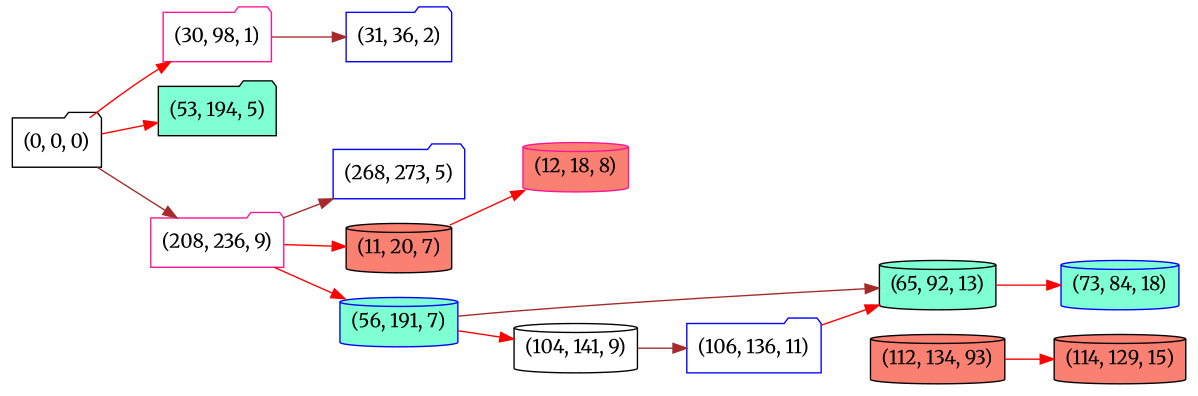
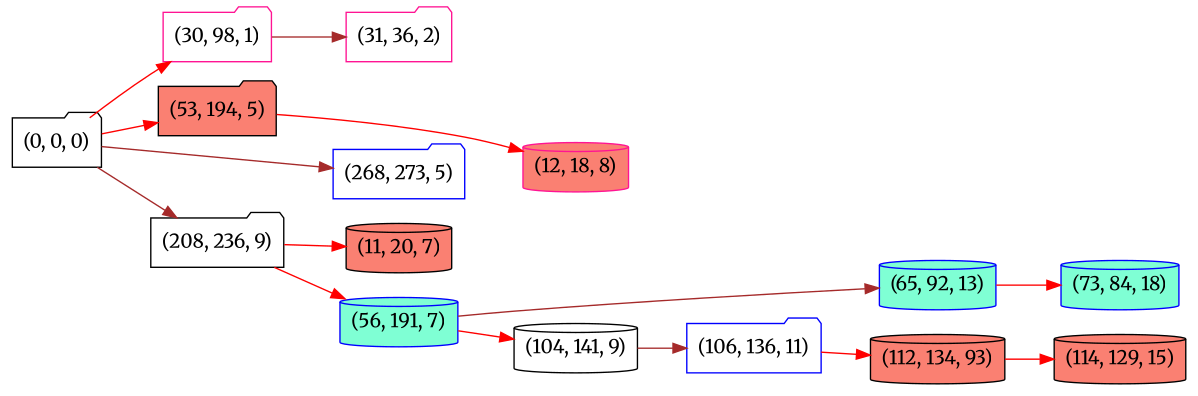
  digraph {
    fontname=Merriweather
    rankdir=LR
    node [color=black fillcolor=white fontname=Merriweather shape=cylinder style=filled]
    edge [color=red fontname=Merriweather]
    "(0, 0, 0)" [shape=folder]
    n2 [color=deeppink label="(30, 98, 1)" shape=folder]
-   "(53, 194, 5)" [fillcolor=aquamarine shape=folder]
-   "(208, 236, 9)" [color=deeppink shape=folder]
+   "(53, 194, 5)" [fillcolor=salmon shape=folder]
+   "(208, 236, 9)" [shape=folder]
    "(268, 273, 5)" [color=blue shape=folder]
    "(11, 20, 7)" [fillcolor=salmon]
    "(12, 18, 8)" [color=deeppink fillcolor=salmon]
-   "(31, 36, 2)" [color=blue shape=folder]
+   "(31, 36, 2)" [color=deeppink shape=folder]
    "(56, 191, 7)" [color=blue fillcolor=aquamarine]
-   "(65, 92, 13)" [fillcolor=aquamarine]
+   "(65, 92, 13)" [color=blue fillcolor=aquamarine]
    "(104, 141, 9)"
    "(73, 84, 18)" [color=blue fillcolor=aquamarine]
    "(106, 136, 11)" [color=blue shape=folder]
    n14 [fillcolor=salmon label="(112, 134, 93)"]
    "(114, 129, 15)" [fillcolor=salmon]
    "(0, 0, 0)" -> n2
    "(0, 0, 0)" -> "(53, 194, 5)"
    "(0, 0, 0)" -> "(208, 236, 9)" [color=brown]
-   "(208, 236, 9)" -> "(268, 273, 5)" [color=brown]
+   "(0, 0, 0)" -> "(268, 273, 5)" [color=brown]
    n2 -> "(31, 36, 2)" [color=brown]
    "(208, 236, 9)" -> "(11, 20, 7)"
    "(208, 236, 9)" -> "(56, 191, 7)"
-   "(11, 20, 7)" -> "(12, 18, 8)"
+   "(53, 194, 5)" -> "(12, 18, 8)"
    "(56, 191, 7)" -> "(65, 92, 13)" [color=brown]
    "(56, 191, 7)" -> "(104, 141, 9)"
    "(65, 92, 13)" -> "(73, 84, 18)"
    "(104, 141, 9)" -> "(106, 136, 11)" [color=brown]
-   "(106, 136, 11)" -> "(65, 92, 13)"
+   "(106, 136, 11)" -> n14
    n14 -> "(114, 129, 15)"
  }
